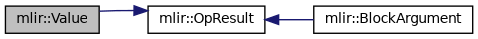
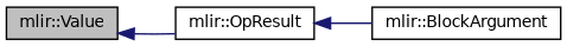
  digraph {
    rankdir=LR
    node [color=black fontname=Helvetica fontsize=10 shape=record]
    edge [color=midnightblue dir=back fontname=Helvetica fontsize=10 labelfontname=Helvetica labelfontsize=10 style=solid]
    n1 [fillcolor=grey75 fontcolor=black height=0.2 label="mlir::Value" style=filled width=0.4]
    n2 [height=0.2 label="mlir::OpResult" width=0.4]
    n3 [height=0.2 label="mlir::BlockArgument" width=0.4]
-   n2 -> n1
+   n1 -> n2
    n2 -> n3
  }
